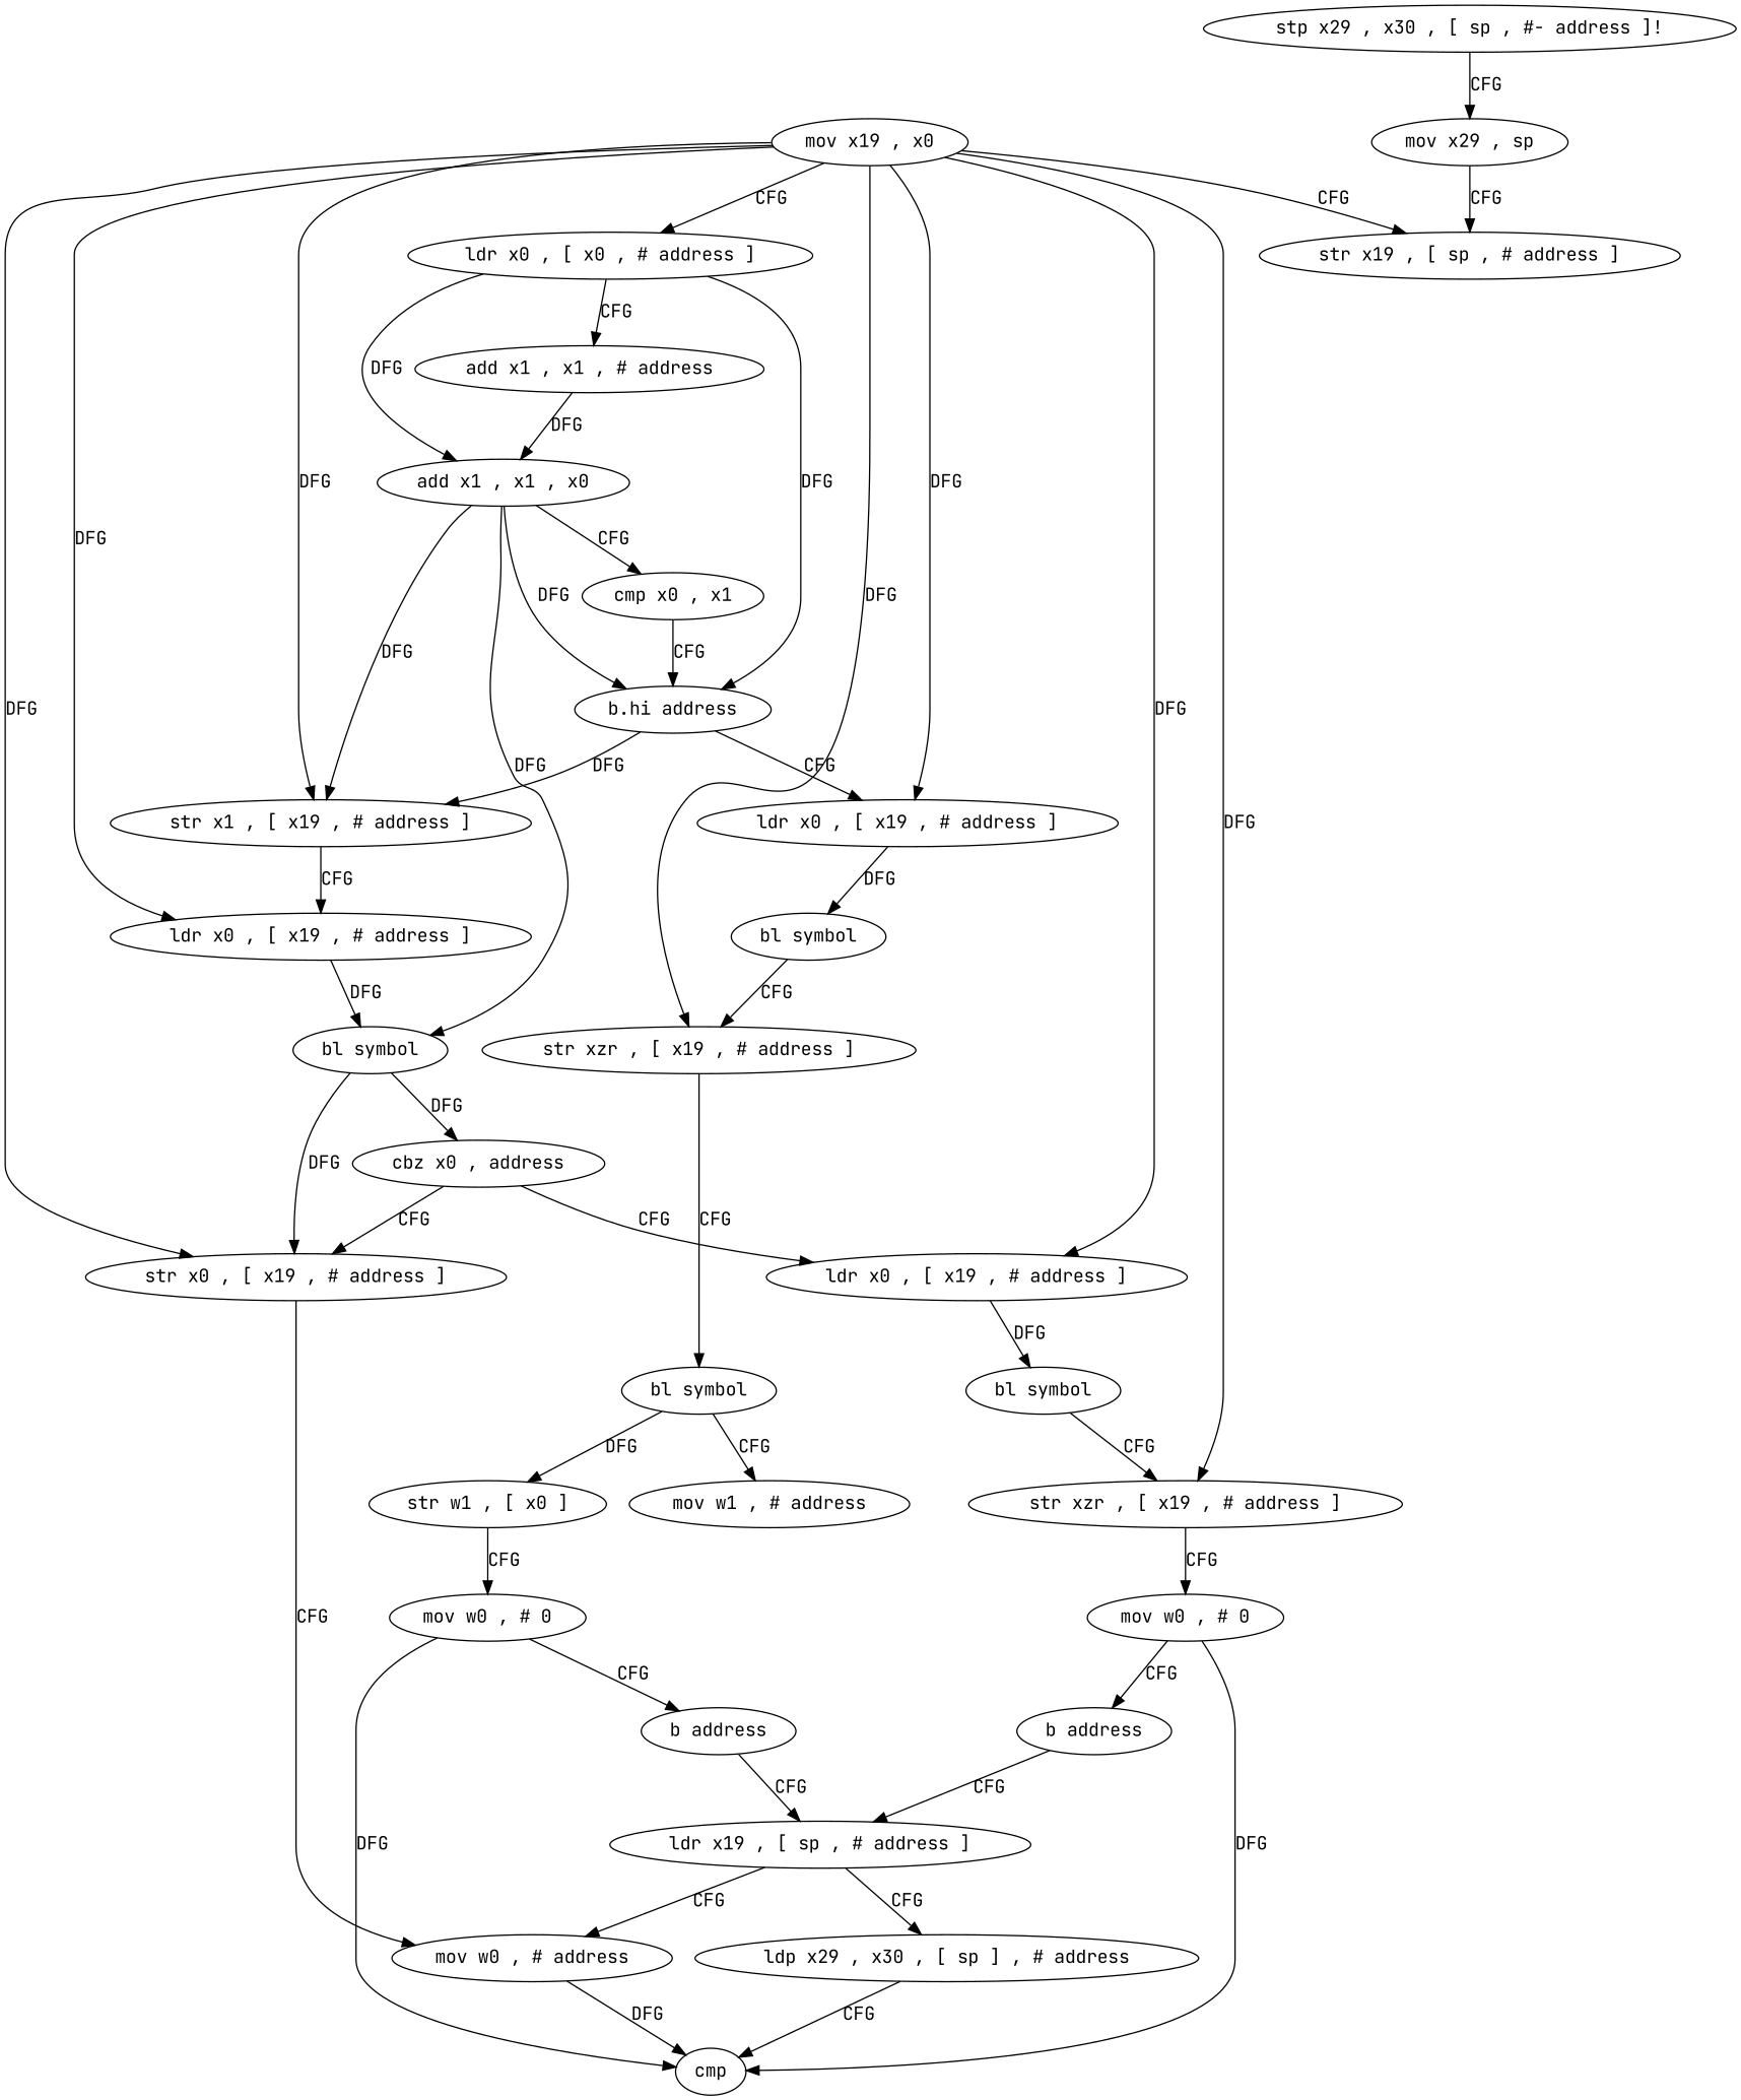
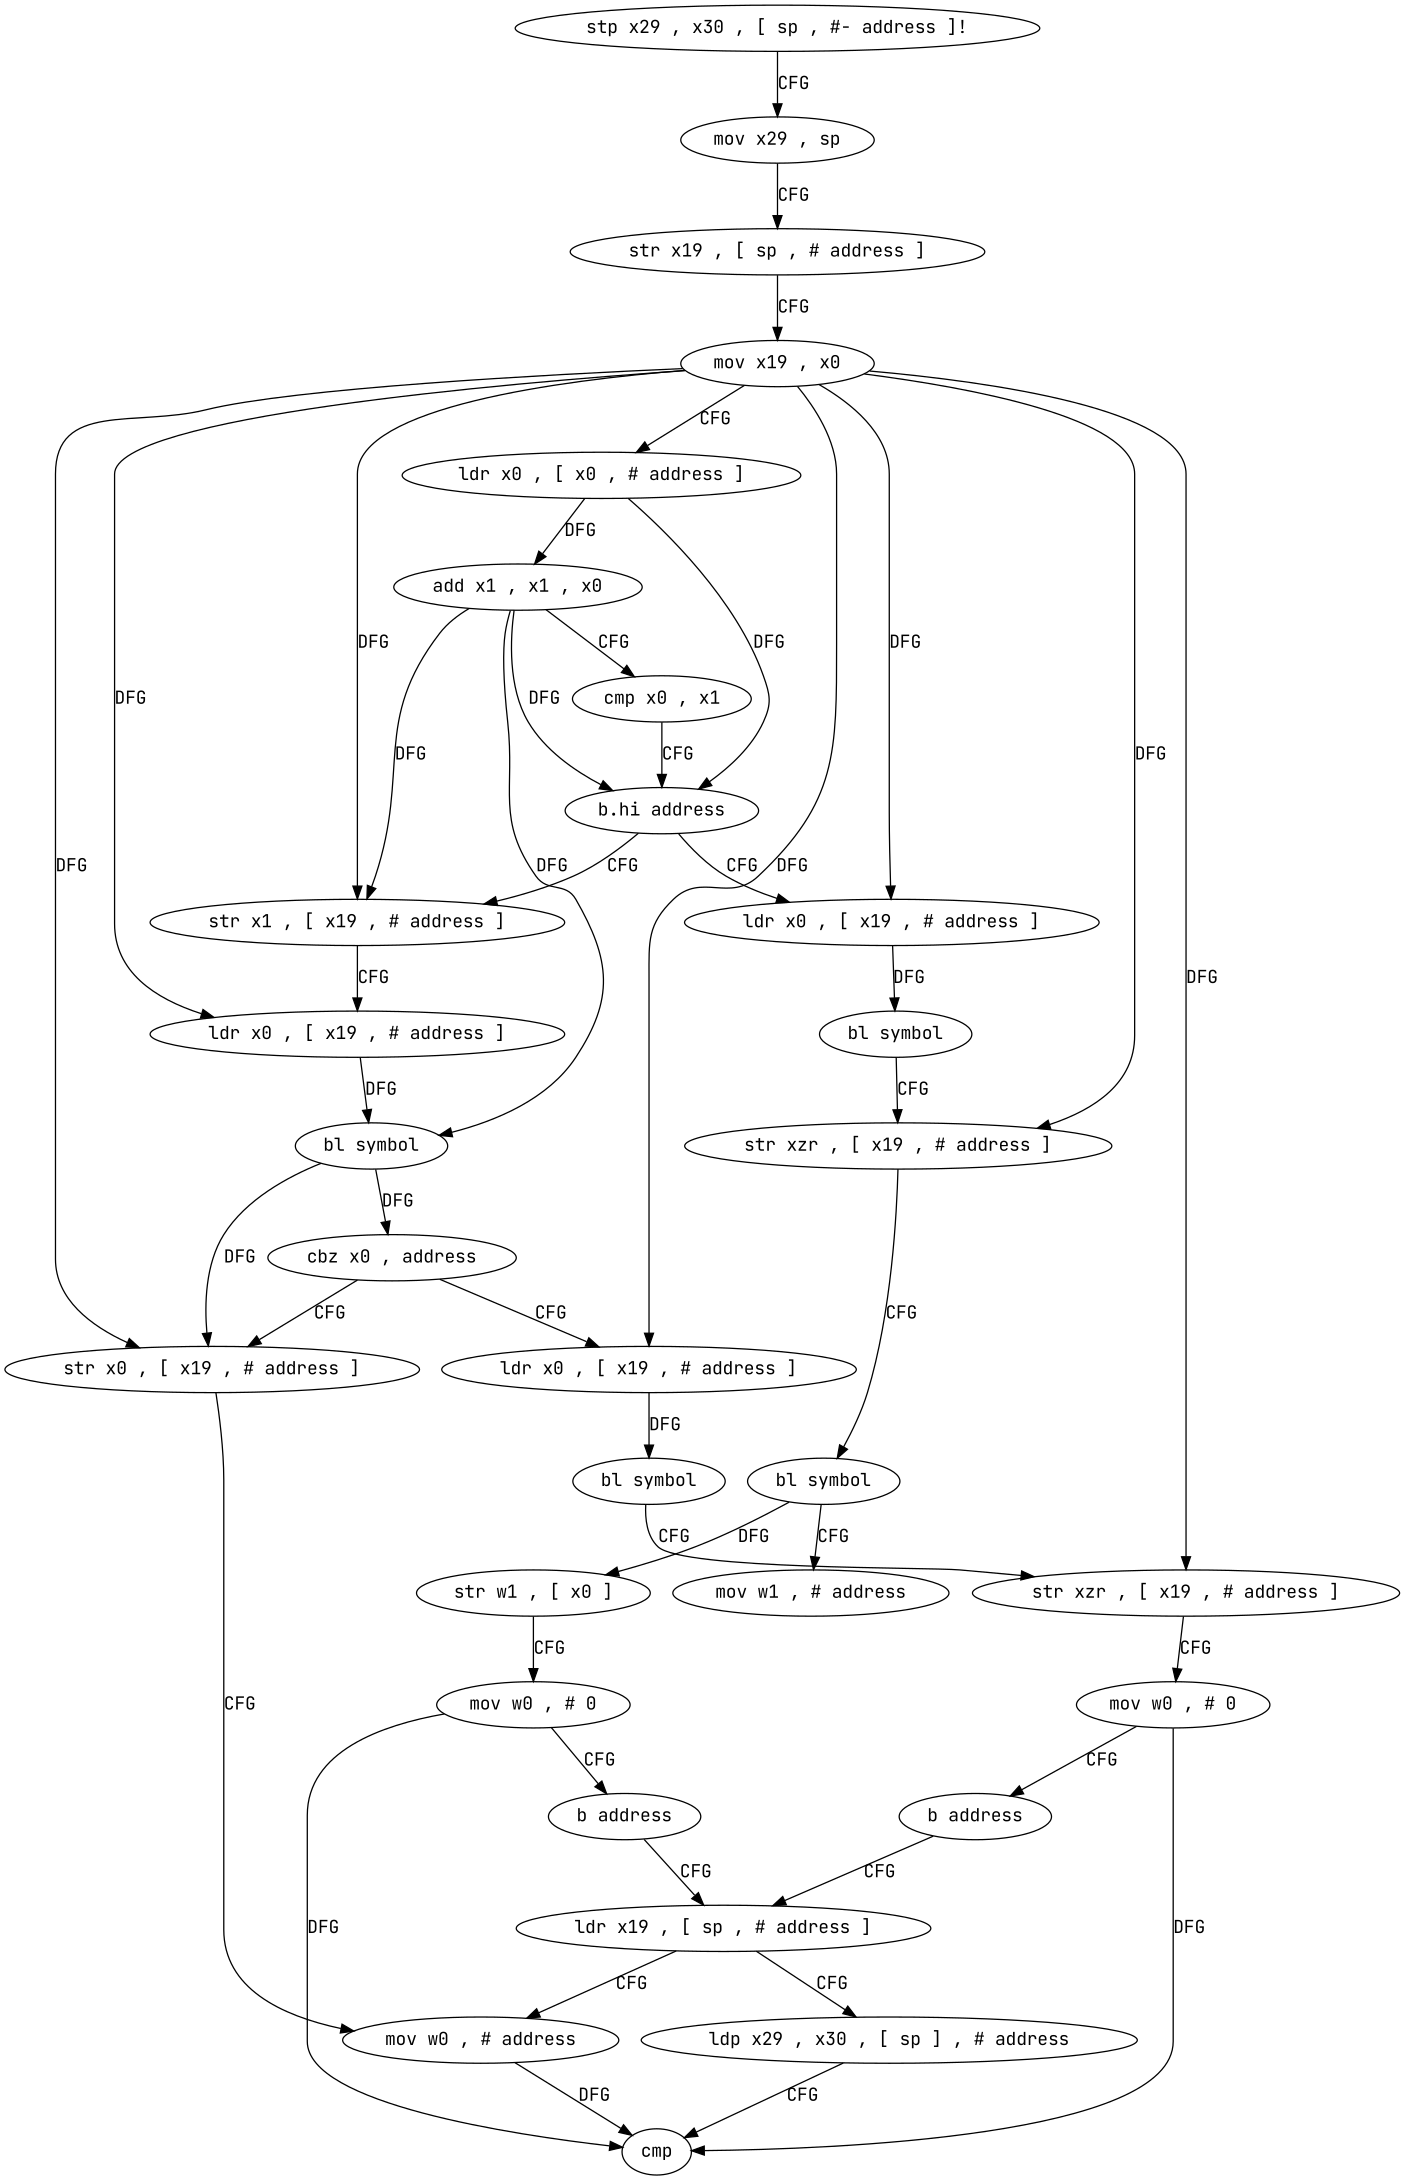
  digraph {
    fontname="JetBrains Mono"
    node [fontname="JetBrains Mono"]
    edge [fontname="JetBrains Mono"]
    n1 [label="stp x29 , x30 , [ sp , #- address ]!"]
    n2 [label="mov x29 , sp"]
    n3 [label="str x19 , [ sp , # address ]"]
    n4 [label="mov x19 , x0"]
    n5 [label="ldr x0 , [ x0 , # address ]"]
    n6 [label="ldr x0 , [ x19 , # address ]"]
    n7 [label="str x1 , [ x19 , # address ]"]
    n8 [label="str xzr , [ x19 , # address ]"]
    n9 [label="ldr x0 , [ x19 , # address ]"]
    n10 [label="ldr x0 , [ x19 , # address ]"]
    n11 [label="str x0 , [ x19 , # address ]"]
    n12 [label="str xzr , [ x19 , # address ]"]
-   n13 [label="add x1 , x1 , # address"]
    n14 [label="add x1 , x1 , x0"]
    n15 [label="b.hi address"]
    n16 [label="bl symbol"]
    n17 [label="bl symbol"]
    n18 [label="bl symbol"]
    n19 [label="bl symbol"]
    n20 [label="mov w0 , # address"]
    n21 [label="mov w0 , # 0"]
    n22 [label="cmp x0 , x1"]
    n23 [label="cbz x0 , address"]
    n24 [label="mov w1 , # address"]
    n25 [label="str w1 , [ x0 ]"]
    n26 [label="mov w0 , # 0"]
    n27 [label="b address"]
    n28 [label=cmp]
    n29 [label="ldr x19 , [ sp , # address ]"]
    n30 [label="ldp x29 , x30 , [ sp ] , # address"]
    n31 [label="b address"]
    n1 -> n2 [label=CFG]
    n2 -> n3 [label=CFG]
-   n4 -> n3 [label=CFG]
+   n3 -> n4 [label=CFG]
    n4 -> n5 [label=CFG]
    n4 -> n6 [label=DFG]
    n4 -> n7 [label=DFG]
    n4 -> n8 [label=DFG]
    n4 -> n9 [label=DFG]
    n4 -> n10 [label=DFG]
    n4 -> n11 [label=DFG]
    n4 -> n12 [label=DFG]
-   n5 -> n13 [label=CFG]
    n5 -> n14 [label=DFG]
    n5 -> n15 [label=DFG]
    n6 -> n16 [label=DFG]
    n7 -> n9 [label=CFG]
    n8 -> n17 [label=CFG]
    n9 -> n18 [label=DFG]
    n10 -> n19 [label=DFG]
    n11 -> n20 [label=CFG]
    n12 -> n21 [label=CFG]
-   n13 -> n14 [label=DFG]
    n14 -> n7 [label=DFG]
    n14 -> n15 [label=DFG]
    n14 -> n18 [label=DFG]
    n14 -> n22 [label=CFG]
    n15 -> n6 [label=CFG]
-   n15 -> n7 [label=DFG]
+   n15 -> n7 [label=CFG]
    n16 -> n8 [label=CFG]
    n17 -> n24 [label=CFG]
    n17 -> n25 [label=DFG]
    n18 -> n11 [label=DFG]
    n18 -> n23 [label=DFG]
    n19 -> n12 [label=CFG]
    n20 -> n28 [label=DFG]
    n21 -> n28 [label=DFG]
    n21 -> n31 [label=CFG]
    n22 -> n15 [label=CFG]
    n23 -> n10 [label=CFG]
    n23 -> n11 [label=CFG]
    n25 -> n26 [label=CFG]
    n26 -> n27 [label=CFG]
    n26 -> n28 [label=DFG]
    n27 -> n29 [label=CFG]
    n29 -> n20 [label=CFG]
    n29 -> n30 [label=CFG]
    n30 -> n28 [label=CFG]
    n31 -> n29 [label=CFG]
  }
